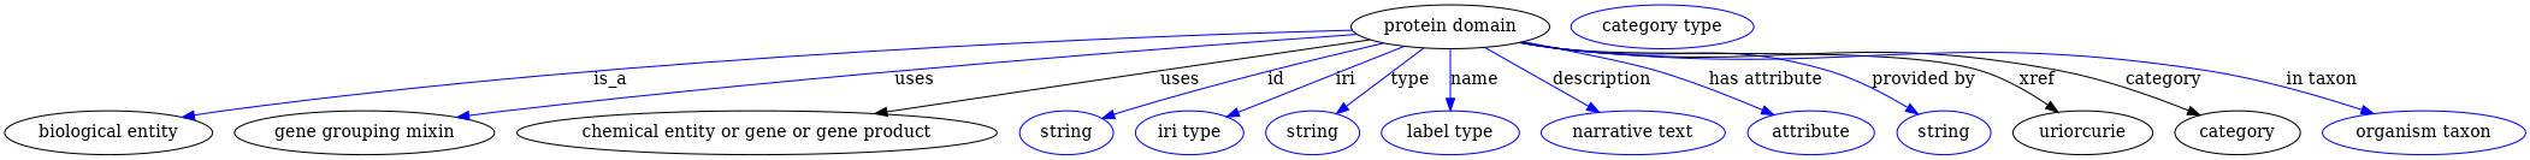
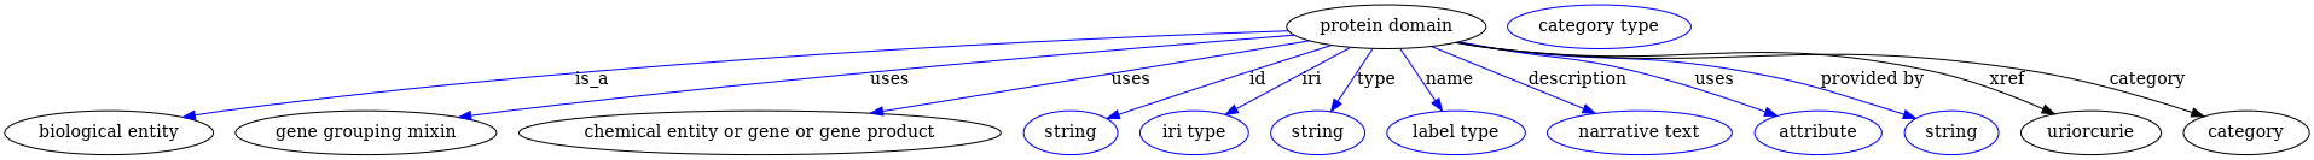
  digraph {
    node [color=blue]
    edge [color=blue style=solid]
    n1 [height=0.5 label="protein domain" width=2.2567 color=""]
    "biological entity" [height=0.5 width=2.3651 color=""]
    "gene grouping mixin" [height=0.5 width=2.9608 color=""]
    "chemical entity or gene or gene product" [height=0.5 width=5.4703 color=""]
    n5 [height=0.5 label=string width=1.0652]
    n6 [height=0.5 label="iri type" width=1.2277]
    n7 [height=0.5 label=string width=1.0652]
    n8 [height=0.5 label="label type" width=1.5707]
    n9 [height=0.5 label="narrative text" width=2.0943]
    n10 [height=0.5 label=attribute width=1.4443]
    n11 [height=0.5 label=string width=1.0652]
    n12 [color=black height=0.5 label=uriorcurie width=1.5887]
    category [height=0.5 width=1.4263 color=""]
-   n14 [height=0.5 label="organism taxon" width=2.3109]
    n15 [height=0.5 label="category type" width=2.0762]
    n1 -> "biological entity" [label=is_a style=""]
    n1 -> "gene grouping mixin" [label=uses style=""]
-   n1 -> "chemical entity or gene or gene product" [label=uses color="" style=""]
+   n1 -> "chemical entity or gene or gene product" [label=uses style=""]
    n1 -> n5 [label=id]
    n1 -> n6 [label=iri]
    n1 -> n7 [label=type]
    n1 -> n8 [label=name]
    n1 -> n9 [label=description]
-   n1 -> n10 [label="has attribute"]
+   n1 -> n10 [label=uses]
    n1 -> n11 [label="provided by"]
    n1 -> n12 [color=black label=xref]
    n1 -> category [color=black label=category]
-   n1 -> n14 [label="in taxon"]
  }
